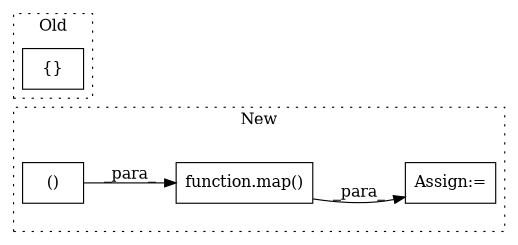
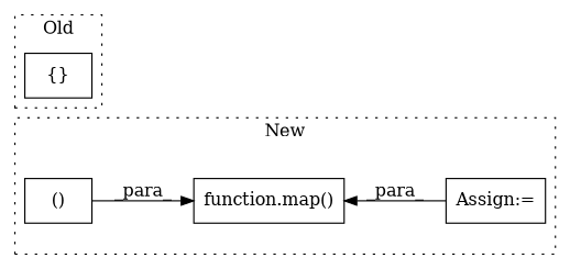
  digraph {
    rankdir=LR
    node [shape=box]
    n1 [a=75 l="4,1" label="function.map()" s="3895,3941"]
    n2 [a=68 l=18 label="Assign:=" s=3877]
    n3 [a=54 l=15 label="()" s=3925]
    n4 [a=59 l="18,0" label="{}" s="4499,4617"]
    subgraph cluster_1 {
      label=New
      style=dotted
      n1
      n2
      n3
    }
    subgraph cluster_2 {
      label=Old
      style=dotted
      n4
    }
-   n1 -> n2 [label=_para_]
+   n2 -> n1 [label=_para_]
    n3 -> n1 [label=_para_]
  }
